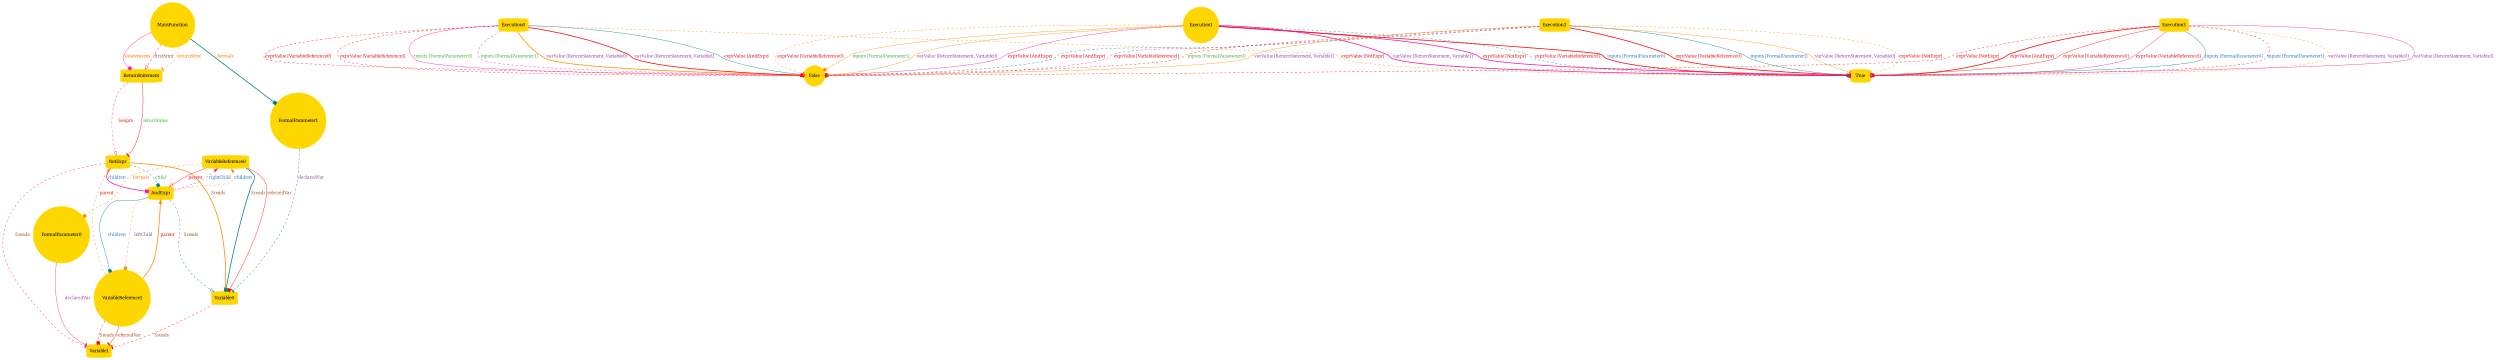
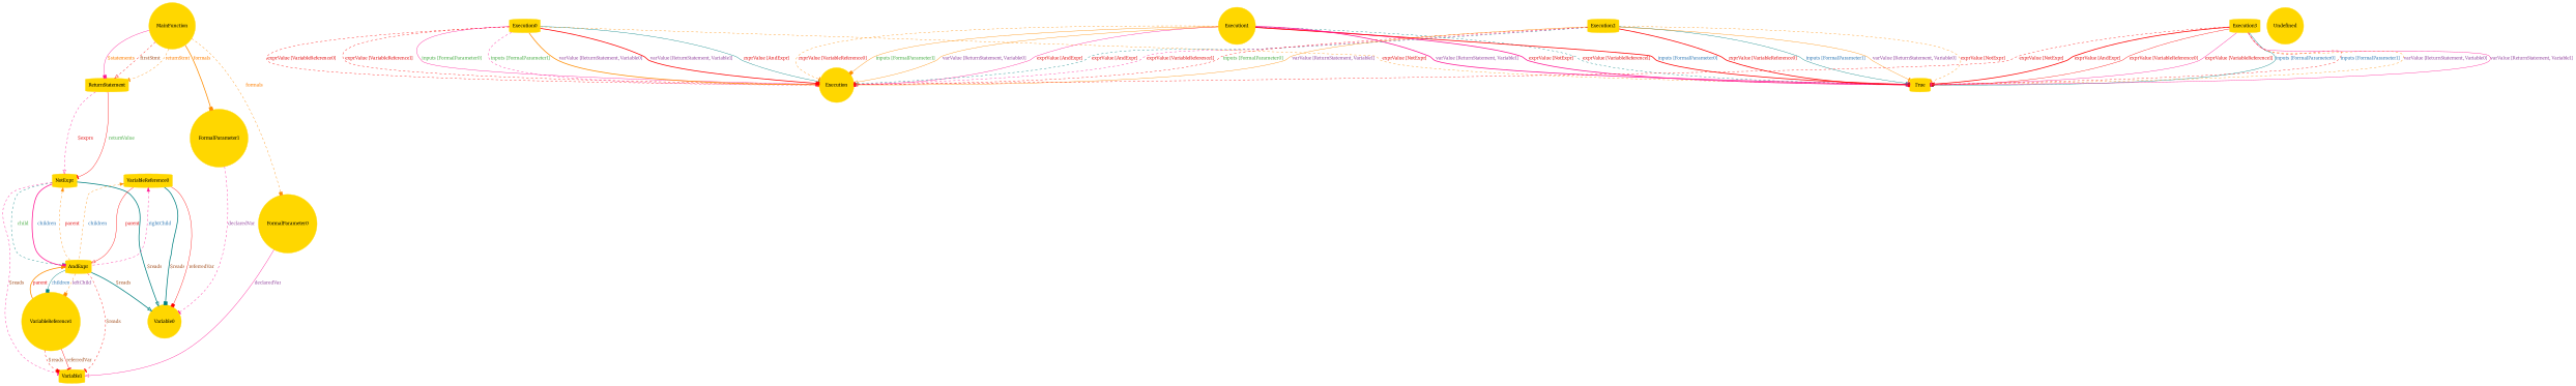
  digraph {
    fontsize=12
    rankdir=TB
    fontname=Merriweather
    node [color="#ffd700" fontcolor="#000000" fontsize=12 shape=cylinder style="filled, solid" fontname=Merriweather]
    edge [color=red dir=forward fontcolor="#e41a1c" fontsize=12 style=dashed uuid="<MainFunction, ReturnStatement>" weight=1 arrowhead=tee fontname=Merriweather]
    n1 [label=ReturnStatement uuid=ReturnStatement]
    n2 [label=NotExpr uuid=NotExpr]
    n3 [label=AndExpr uuid=AndExpr]
-   n4 [label=Variable0 uuid=Variable0]
+   n4 [label=Variable0 shape=circle uuid=Variable0]
    n5 [label=Variable1 uuid=Variable1]
    n6 [label=VariableReference1 shape=circle uuid=VariableReference1]
    n7 [label=VariableReference0 uuid=VariableReference0]
    n8 [label=MainFunction shape=circle uuid=MainFunction]
    n9 [label=FormalParameter0 shape=circle uuid=FormalParameter0]
    n10 [label=FormalParameter1 shape=circle uuid=FormalParameter1]
    n11 [label=Execution0 uuid=Execution0]
-   n12 [label=False shape=circle uuid=False]
+   n12 [label=Execution shape=circle uuid=False]
    n13 [label=True uuid=True]
    n14 [label=Execution1 shape=circle uuid=Execution1]
    n15 [label=Execution2 uuid=Execution2]
    n16 [label=Execution3 uuid=Execution3]
+   n17 [label=Undefined shape=circle uuid=Undefined]
    n1 -> n2 [color=deeppink label="$exprs" uuid="<ReturnStatement, NotExpr>" arrowhead=onormal]
    n1 -> n2 [fontcolor="#4daf4a" label=returnValue style=solid uuid="<ReturnStatement, NotExpr>"]
    n2 -> n3 [color=teal fontcolor="#4daf4a" label=child uuid="<NotExpr, AndExpr>" arrowhead=box]
    n2 -> n3 [color=deeppink fontcolor="#377eb8" label=children style=bold uuid="<NotExpr, AndExpr>" arrowhead=box]
-   n2 -> n6 [color=darkorange dir=back label=parent uuid="<AndExpr, NotExpr>" arrowhead=""]
-   n2 -> n4 [color=darkorange fontcolor="#a65628" label="$reads" style=bold uuid="<NotExpr, Variable0>" arrowhead=onormal]
+   n2 -> n3 [color=darkorange dir=back label=parent uuid="<AndExpr, NotExpr>" arrowhead=""]
+   n2 -> n4 [color=teal fontcolor="#a65628" label="$reads" style=bold uuid="<NotExpr, Variable0>" arrowhead=onormal]
    n2 -> n5 [color=deeppink fontcolor="#a65628" label="$reads" uuid="<NotExpr, Variable1>"]
-   n3 -> n4 [color=teal fontcolor="#a65628" label="$reads" uuid="<AndExpr, Variable0>" arrowhead=onormal]
-   n4 -> n5 [fontcolor="#a65628" label="$reads" uuid="<AndExpr, Variable1>"]
+   n3 -> n4 [color=teal fontcolor="#a65628" label="$reads" style=bold uuid="<AndExpr, Variable0>" arrowhead=onormal]
+   n3 -> n5 [fontcolor="#a65628" label="$reads" uuid="<AndExpr, Variable1>"]
    n3 -> n6 [color=teal fontcolor="#377eb8" label=children style=solid uuid="<AndExpr, VariableReference1>" arrowhead=box]
    n3 -> n6 [color=darkorange fontcolor="#984ea3" label=leftChild uuid="<AndExpr, VariableReference1>" arrowhead=box]
    n3 -> n6 [color=darkorange dir=back label=parent style=bold uuid="<VariableReference1, AndExpr>" arrowhead=""]
    n6 -> n5 [fontcolor="#a65628" label="$reads" uuid="<VariableReference1, Variable1>" arrowhead=box]
    n6 -> n5 [fontcolor="#a65628" label=referredVar style=solid uuid="<VariableReference1, Variable1>"]
    n7 -> n3 [color=darkorange dir=back fontcolor="#377eb8" label=children uuid="<AndExpr, VariableReference0>" arrowhead=""]
    n7 -> n3 [label=parent style=solid uuid="<VariableReference0, AndExpr>" arrowhead=onormal]
    n7 -> n3 [color=deeppink dir=back fontcolor="#377eb8" label=rightChild uuid="<AndExpr, VariableReference0>" arrowhead=""]
    n7 -> n4 [color=teal fontcolor="#a65628" label="$reads" style=bold uuid="<VariableReference0, Variable0>" arrowhead=box]
    n7 -> n4 [fontcolor="#a65628" label=referredVar style=solid uuid="<VariableReference0, Variable0>" arrowhead=box]
    n8 -> n1 [color=deeppink fontcolor="#ff7f00" label="$statements" style=solid arrowhead=box]
    n8 -> n1 [fontcolor="#a65628" label=firstStmt arrowhead=onormal]
    n8 -> n1 [color=darkorange fontcolor="#ff7f00" label=returnStmt]
-   n7 -> n9 [color=darkorange fontcolor="#ff7f00" label=formals uuid="<MainFunction, FormalParameter0>" arrowhead=box]
-   n8 -> n10 [color=teal fontcolor="#ff7f00" label=formals style=bold uuid="<MainFunction, FormalParameter1>" arrowhead=box]
-   n9 -> n5 [color=deeppink fontcolor="#984ea3" label=declaredVar style=solid uuid="<FormalParameter0, Variable1>"]
-   n10 -> n4 [color=teal fontcolor="#984ea3" label=declaredVar uuid="<FormalParameter1, Variable0>"]
+   n8 -> n9 [color=darkorange fontcolor="#ff7f00" label=formals uuid="<MainFunction, FormalParameter0>" arrowhead=box]
+   n8 -> n10 [color=darkorange fontcolor="#ff7f00" label=formals style=bold uuid="<MainFunction, FormalParameter1>" arrowhead=box]
+   n9 -> n5 [color=deeppink fontcolor="#984ea3" label=declaredVar style=solid uuid="<FormalParameter0, Variable1>" arrowhead=onormal]
+   n10 -> n4 [color=deeppink fontcolor="#984ea3" label=declaredVar uuid="<FormalParameter1, Variable0>"]
    n11 -> n12 [color=teal label="exprValue [AndExpr]" style=solid uuid="<Execution0, AndExpr, False>"]
    n11 -> n12 [label="exprValue [VariableReference0]" uuid="<Execution0, VariableReference0, False>" arrowhead=onormal]
    n11 -> n12 [label="exprValue [VariableReference1]" uuid="<Execution0, VariableReference1, False>" arrowhead=onormal]
    n11 -> n12 [color=deeppink fontcolor="#4daf4a" label="inputs [FormalParameter0]" style=solid uuid="<Execution0, FormalParameter0, False>" arrowhead=onormal]
    n11 -> n12 [color=deeppink fontcolor="#4daf4a" label="inputs [FormalParameter1]" uuid="<Execution0, FormalParameter1, False>" arrowhead=box]
    n11 -> n12 [color=darkorange fontcolor="#984ea3" label="varValue [ReturnStatement, Variable0]" style=bold uuid="<Execution0, ReturnStatement, Variable0, False>"]
    n11 -> n12 [fontcolor="#984ea3" label="varValue [ReturnStatement, Variable1]" style=bold uuid="<Execution0, ReturnStatement, Variable1, False>" arrowhead=box]
    n11 -> n13 [color=darkorange label="exprValue [NotExpr]" uuid="<Execution0, NotExpr, True>" arrowhead=onormal]
    n14 -> n12 [color=deeppink label="exprValue [AndExpr]" style=solid uuid="<Execution1, AndExpr, False>" arrowhead=box]
    n14 -> n12 [color=darkorange label="exprValue [VariableReference0]" uuid="<Execution1, VariableReference0, False>"]
    n14 -> n12 [color=darkorange fontcolor="#4daf4a" label="inputs [FormalParameter1]" style=solid uuid="<Execution1, FormalParameter1, False>" arrowhead=box]
    n14 -> n12 [color=darkorange fontcolor="#984ea3" label="varValue [ReturnStatement, Variable0]" style=solid uuid="<Execution1, ReturnStatement, Variable0, False>" arrowhead=onormal]
    n14 -> n13 [color=deeppink label="exprValue [NotExpr]" style=bold uuid="<Execution1, NotExpr, True>" arrowhead=onormal]
    n14 -> n13 [color=teal label="exprValue [VariableReference1]" uuid="<Execution1, VariableReference1, True>" arrowhead=box]
    n14 -> n13 [fontcolor="#377eb8" label="inputs [FormalParameter0]" style=bold uuid="<Execution1, FormalParameter0, True>"]
    n14 -> n13 [color=deeppink fontcolor="#984ea3" label="varValue [ReturnStatement, Variable1]" style=bold uuid="<Execution1, ReturnStatement, Variable1, True>" arrowhead=box]
    n15 -> n12 [color=teal label="exprValue [AndExpr]" uuid="<Execution2, AndExpr, False>" arrowhead=onormal]
    n15 -> n12 [color=deeppink label="exprValue [VariableReference1]" uuid="<Execution2, VariableReference1, False>"]
    n15 -> n12 [fontcolor="#4daf4a" label="inputs [FormalParameter0]" uuid="<Execution2, FormalParameter0, False>"]
    n15 -> n12 [color=darkorange fontcolor="#984ea3" label="varValue [ReturnStatement, Variable1]" style=solid uuid="<Execution2, ReturnStatement, Variable1, False>" arrowhead=onormal]
    n15 -> n13 [color=darkorange label="exprValue [NotExpr]" uuid="<Execution2, NotExpr, True>"]
    n15 -> n13 [label="exprValue [VariableReference0]" style=bold uuid="<Execution2, VariableReference0, True>"]
    n15 -> n13 [color=teal fontcolor="#377eb8" label="inputs [FormalParameter1]" style=solid uuid="<Execution2, FormalParameter1, True>" arrowhead=onormal]
    n15 -> n13 [color=darkorange fontcolor="#984ea3" label="varValue [ReturnStatement, Variable0]" style=solid uuid="<Execution2, ReturnStatement, Variable0, True>"]
    n16 -> n12 [label="exprValue [NotExpr]" uuid="<Execution3, NotExpr, False>"]
    n16 -> n13 [label="exprValue [AndExpr]" style=bold uuid="<Execution3, AndExpr, True>" arrowhead=onormal]
    n16 -> n13 [label="exprValue [VariableReference0]" style=solid uuid="<Execution3, VariableReference0, True>" arrowhead=box]
    n16 -> n13 [color=deeppink label="exprValue [VariableReference1]" style=solid uuid="<Execution3, VariableReference1, True>"]
    n16 -> n13 [color=teal fontcolor="#377eb8" label="inputs [FormalParameter0]" style=solid uuid="<Execution3, FormalParameter0, True>" arrowhead=box]
    n16 -> n13 [fontcolor="#377eb8" label="inputs [FormalParameter1]" uuid="<Execution3, FormalParameter1, True>" arrowhead=box]
    n16 -> n13 [color=darkorange fontcolor="#984ea3" label="varValue [ReturnStatement, Variable0]" uuid="<Execution3, ReturnStatement, Variable0, True>"]
    n16 -> n13 [color=deeppink fontcolor="#984ea3" label="varValue [ReturnStatement, Variable1]" style=solid uuid="<Execution3, ReturnStatement, Variable1, True>"]
  }
